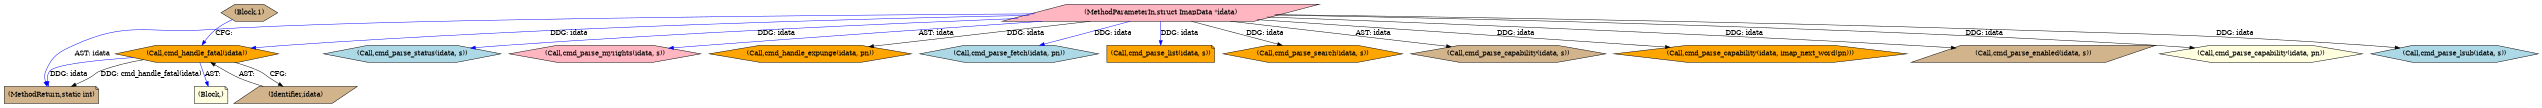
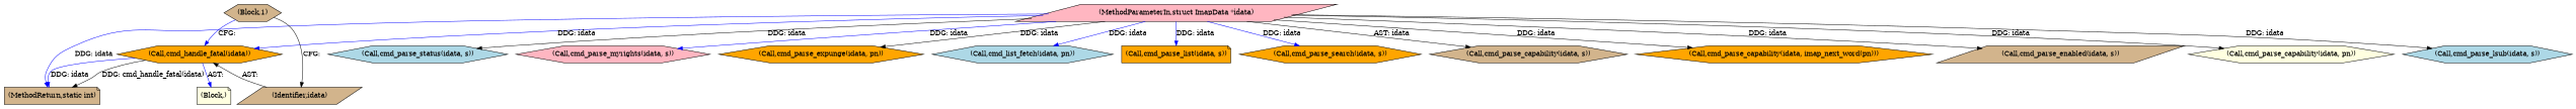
  digraph {
    node [fillcolor=orange shape=hexagon style=filled]
    edge [color=black]
    n1 [label="(Call,cmd_handle_fatal(idata))"]
    n2 [fillcolor=tan label="(Identifier,idata)" shape=parallelogram]
    n3 [fillcolor=lightyellow label="(Block,)" shape=note]
    n4 [fillcolor=tan label="(MethodReturn,static int)" shape=note]
    n5 [fillcolor=lightpink label="(MethodParameterIn,struct ImapData *idata)" shape=parallelogram]
    n6 [fillcolor=tan label="(Call,cmd_parse_enabled(idata, s))" shape=parallelogram]
    n7 [fillcolor=lightyellow label="(Call,cmd_parse_capability(idata, pn))"]
    n8 [fillcolor=lightblue label="(Call,cmd_parse_lsub(idata, s))"]
    n9 [fillcolor=lightblue label="(Call,cmd_parse_status(idata, s))"]
    n10 [fillcolor=lightpink label="(Call,cmd_parse_myrights(idata, s))"]
-   n11 [label="(Call,cmd_handle_expunge(idata, pn))"]
-   n12 [fillcolor=lightblue label="(Call,cmd_parse_fetch(idata, pn))"]
+   n11 [label="(Call,cmd_parse_expunge(idata, pn))"]
+   n12 [fillcolor=lightblue label="(Call,cmd_list_fetch(idata, pn))"]
    n13 [label="(Call,cmd_parse_list(idata, s))" shape=note]
    n14 [label="(Call,cmd_parse_search(idata, s))"]
    n15 [fillcolor=tan label="(Call,cmd_parse_capability(idata, s))"]
    n16 [label="(Call,cmd_parse_capability(idata, imap_next_word(pn)))"]
    n17 [fillcolor=tan label="(Block,1)"]
-   n1 -> n2 [label="CFG: "]
+   n17 -> n2 [label="CFG: "]
    n1 -> n3 [color=blue label="AST: "]
    n1 -> n4 [label="DDG: cmd_handle_fatal(idata)"]
    n1 -> n4 [color=blue label="DDG: idata"]
    n2 -> n1 [label="AST: "]
    n5 -> n1 [color=blue label="DDG: idata"]
-   n5 -> n4 [color=blue label="AST: idata"]
+   n5 -> n4 [color=blue label="DDG: idata"]
    n5 -> n6 [label="DDG: idata"]
    n5 -> n7 [label="DDG: idata"]
    n5 -> n8 [label="DDG: idata"]
-   n5 -> n9 [color=blue label="DDG: idata"]
-   n5 -> n10 [color=blue label="AST: idata"]
+   n5 -> n9 [label="DDG: idata"]
+   n5 -> n10 [color=blue label="DDG: idata"]
    n5 -> n11 [label="DDG: idata"]
    n5 -> n12 [color=blue label="DDG: idata"]
    n5 -> n13 [color=blue label="DDG: idata"]
-   n5 -> n14 [label="DDG: idata"]
+   n5 -> n14 [color=blue label="DDG: idata"]
    n5 -> n15 [label="AST: idata"]
    n5 -> n16 [label="DDG: idata"]
    n17 -> n1 [color=blue label="CFG: "]
  }
